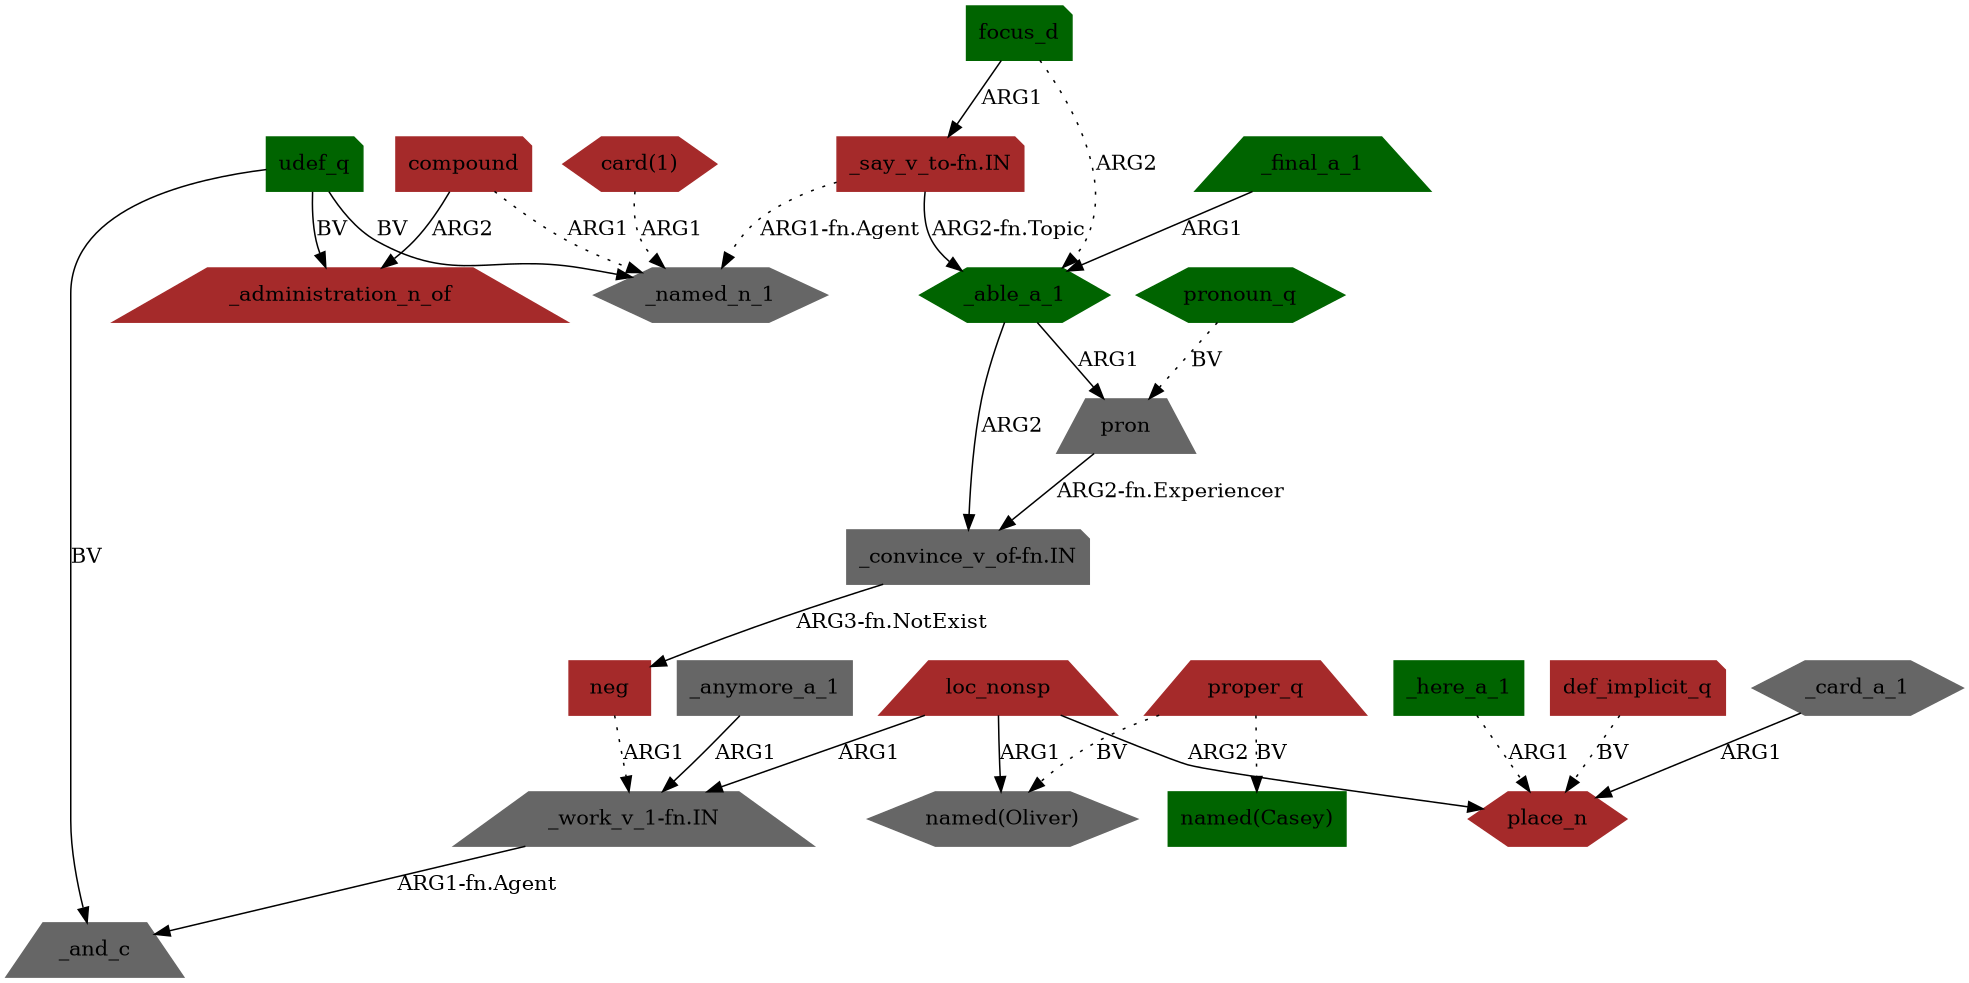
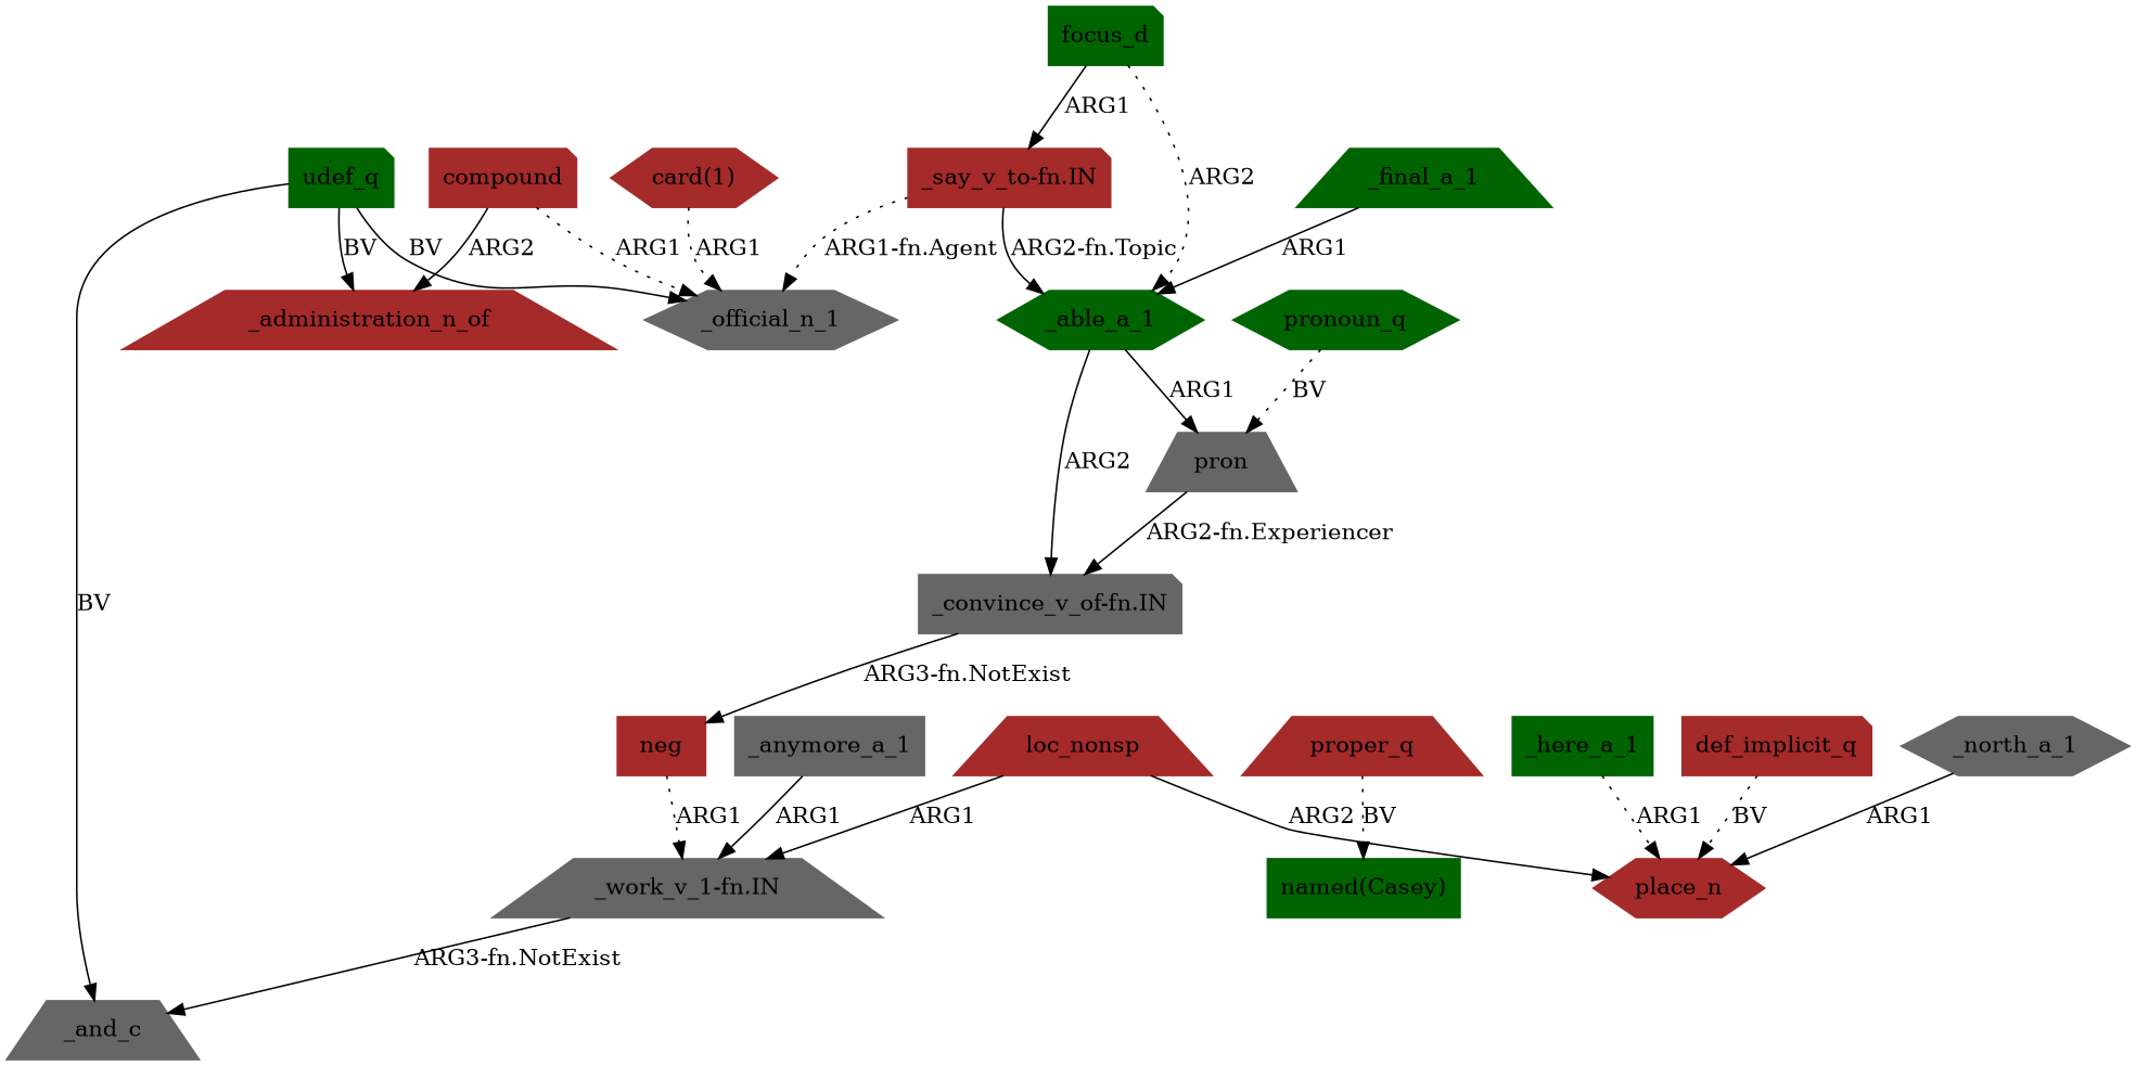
  digraph {
    node [color=brown shape=trapezium style=filled]
    edge [style=solid]
    "_work_v_1-fn.IN" [color=gray40]
    _and_c [color=gray40]
    udef_q [color=darkgreen shape=note]
    _administration_n_of
-   _official_n_1 [color=gray40 shape=hexagon label=_named_n_1]
+   _official_n_1 [color=gray40 shape=hexagon]
    _here_a_1 [color=darkgreen shape=box]
    place_n [shape=hexagon]
    _anymore_a_1 [color=gray40 shape=box]
    "_say_v_to-fn.IN" [shape=note]
    _able_a_1 [color=darkgreen shape=hexagon]
    "_convince_v_of-fn.IN" [color=gray40 shape=note]
    pron [color=gray40]
    neg [shape=box]
    "card(1)" [shape=hexagon]
    compound [shape=note]
    def_implicit_q [shape=note]
    pronoun_q [color=darkgreen shape=hexagon]
-   "named(Oliver)" [color=gray40 shape=hexagon]
    proper_q
    "named(Casey)" [color=darkgreen shape=box]
    _final_a_1 [color=darkgreen]
    loc_nonsp
    focus_d [color=darkgreen shape=note]
-   _north_a_1 [color=gray40 shape=hexagon label=_card_a_1]
-   "_work_v_1-fn.IN" -> _and_c [label="ARG1-fn.Agent"]
+   _north_a_1 [color=gray40 shape=hexagon]
+   "_work_v_1-fn.IN" -> _and_c [label="ARG3-fn.NotExist"]
    udef_q -> _and_c [label=BV]
    udef_q -> _administration_n_of [label=BV]
    udef_q -> _official_n_1 [label=BV]
    _here_a_1 -> place_n [label=ARG1 style=dotted]
    _anymore_a_1 -> "_work_v_1-fn.IN" [label=ARG1]
    "_say_v_to-fn.IN" -> _official_n_1 [label="ARG1-fn.Agent" style=dotted]
    "_say_v_to-fn.IN" -> _able_a_1 [label="ARG2-fn.Topic"]
    _able_a_1 -> "_convince_v_of-fn.IN" [label=ARG2]
    _able_a_1 -> pron [label=ARG1]
    "_convince_v_of-fn.IN" -> neg [label="ARG3-fn.NotExist"]
    pron -> "_convince_v_of-fn.IN" [label="ARG2-fn.Experiencer"]
    neg -> "_work_v_1-fn.IN" [label=ARG1 style=dotted]
    "card(1)" -> _official_n_1 [label=ARG1 style=dotted]
    compound -> _administration_n_of [label=ARG2]
    compound -> _official_n_1 [label=ARG1 style=dotted]
    def_implicit_q -> place_n [label=BV style=dotted]
    pronoun_q -> pron [label=BV style=dotted]
-   proper_q -> "named(Oliver)" [label=BV style=dotted]
    proper_q -> "named(Casey)" [label=BV style=dotted]
    _final_a_1 -> _able_a_1 [label=ARG1]
    loc_nonsp -> "_work_v_1-fn.IN" [label=ARG1]
    loc_nonsp -> place_n [label=ARG2]
-   loc_nonsp -> "named(Oliver)" [label=ARG1]
    focus_d -> "_say_v_to-fn.IN" [label=ARG1]
    focus_d -> _able_a_1 [label=ARG2 style=dotted]
    _north_a_1 -> place_n [label=ARG1]
  }
